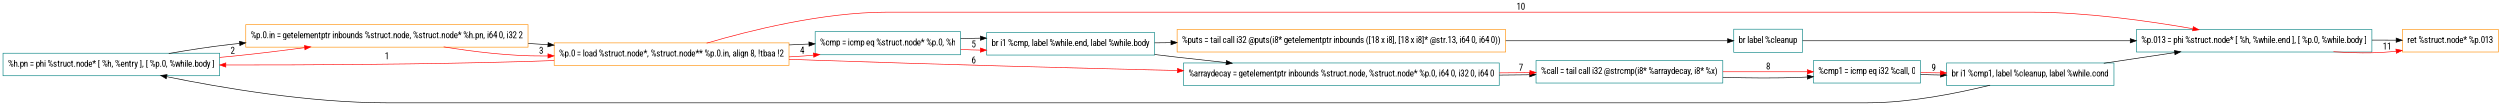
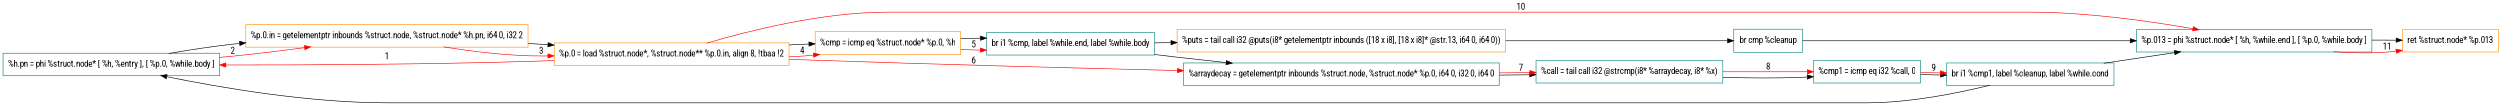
  digraph {
    fontname="Roboto Condensed"
    rankdir=LR
    node [color=teal fontname="Roboto Condensed" shape=record]
    edge [fontname="Roboto Condensed"]
    n1 [label="  %h.pn = phi %struct.node* [ %h, %entry ], [ %p.0, %while.body ]"]
    n2 [color=darkorange label="  %p.0.in = getelementptr inbounds %struct.node, %struct.node* %h.pn, i64 0, i32 2"]
    n3 [color=darkorange label="  %p.0 = load %struct.node*, %struct.node** %p.0.in, align 8, !tbaa !2"]
-   n4 [label="  %cmp = icmp eq %struct.node* %p.0, %h"]
+   n4 [color=darkorange label="  %cmp = icmp eq %struct.node* %p.0, %h"]
    n5 [label="  %arraydecay = getelementptr inbounds %struct.node, %struct.node* %p.0, i64 0, i32 0, i64 0"]
    n6 [label="  %p.013 = phi %struct.node* [ %h, %while.end ], [ %p.0, %while.body ]"]
    n7 [label="  br i1 %cmp, label %while.end, label %while.body"]
    n8 [label="  %call = tail call i32 @strcmp(i8* %arraydecay, i8* %x)"]
    n9 [color=darkorange label="  ret %struct.node* %p.013"]
    n10 [color=darkorange label="  %puts = tail call i32 @puts(i8* getelementptr inbounds ([18 x i8], [18 x i8]* @str.13, i64 0, i64 0))"]
-   n11 [label="  br label %cleanup"]
+   n11 [label="br cmp %cleanup"]
    n12 [label="  %cmp1 = icmp eq i32 %call, 0"]
    n13 [label="  br i1 %cmp1, label %cleanup, label %while.cond"]
    n1 -> n2
    n1 -> n2 [color=red label=2]
    n2 -> n3
    n2 -> n3 [color=red label=3]
    n3 -> n1 [color=red label=1]
    n3 -> n4
    n3 -> n4 [color=red label=4]
    n3 -> n5 [color=red label=6]
    n3 -> n6 [color=red label=10]
    n4 -> n7
    n4 -> n7 [color=red label=5]
    n5 -> n8
    n5 -> n8 [color=red label=7]
    n6 -> n9
    n6 -> n9 [color=red label=11]
    n7 -> n5
    n7 -> n10
    n8 -> n12
    n8 -> n12 [color=red label=8]
    n10 -> n11
    n11 -> n6
    n12 -> n13
    n12 -> n13 [color=red label=9]
    n13 -> n1
    n13 -> n6
  }
